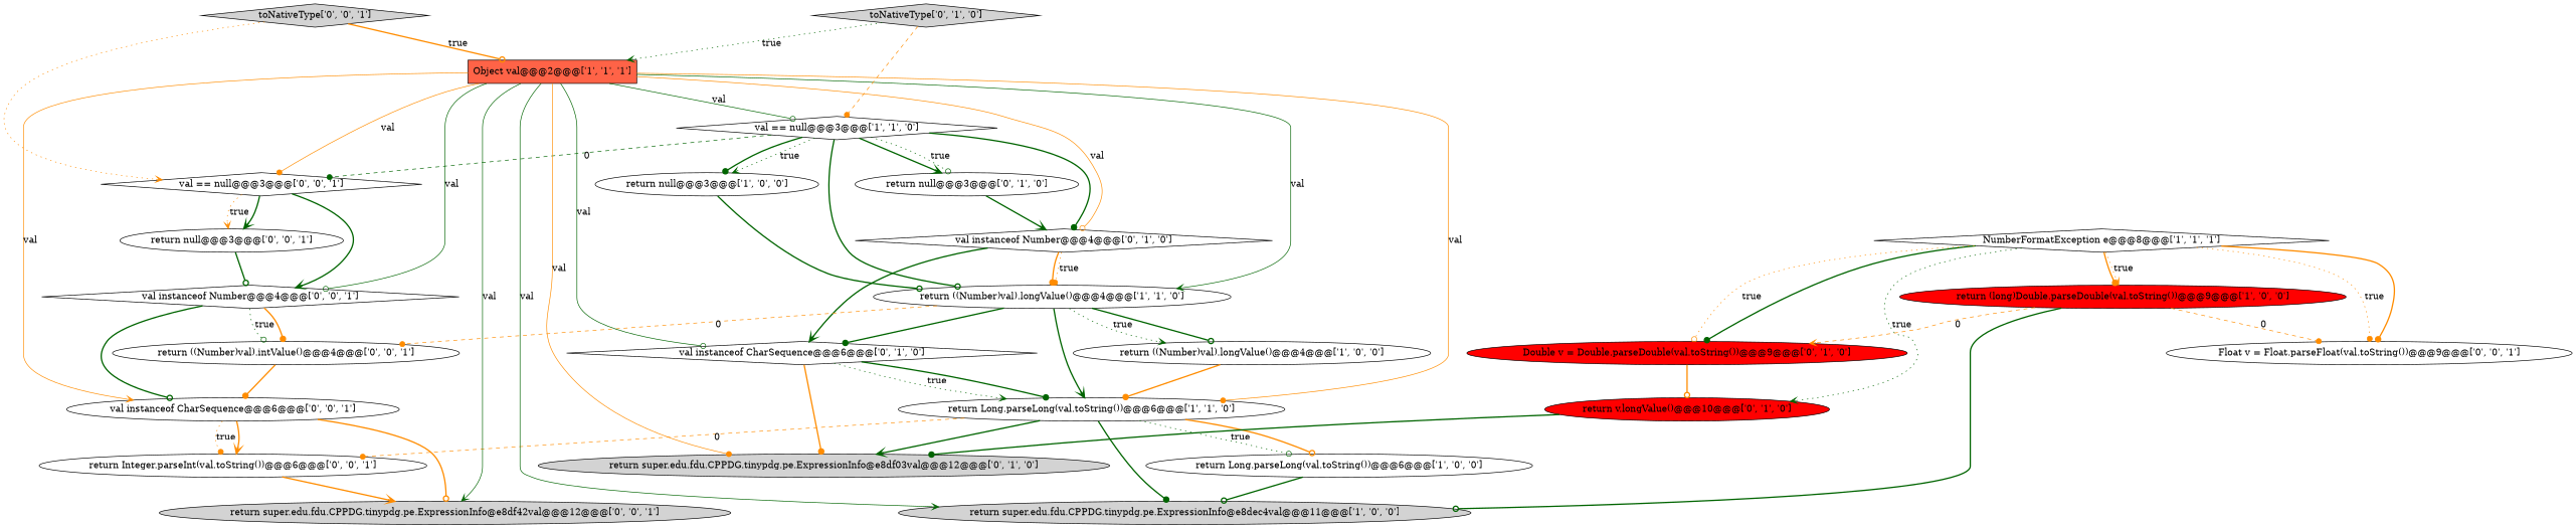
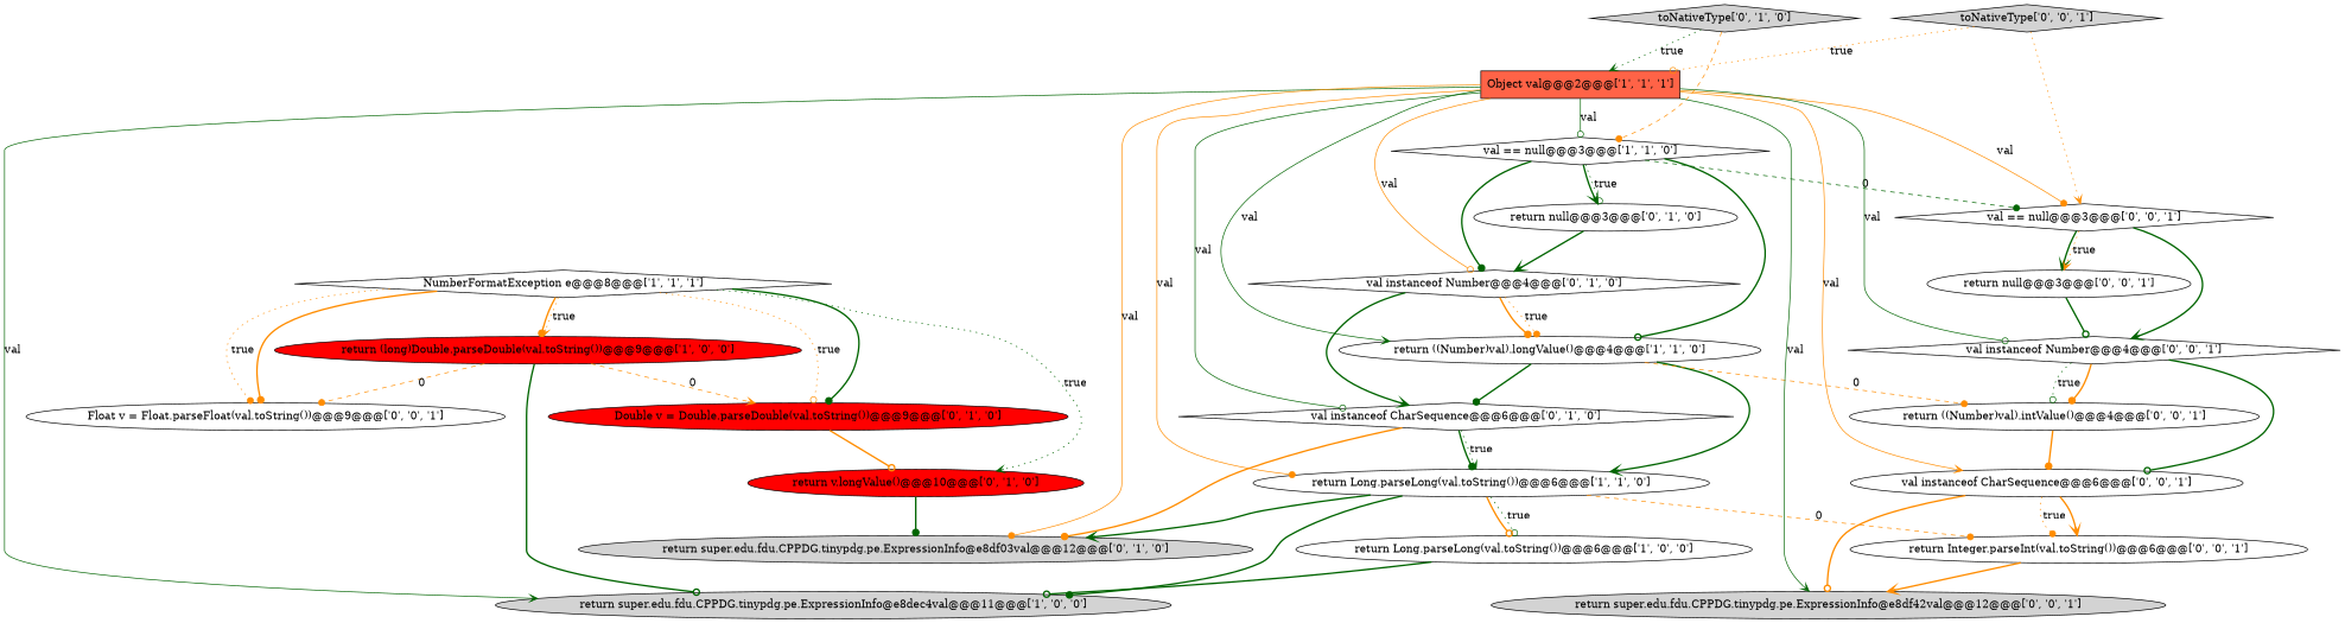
  digraph {
    node [fillcolor=white shape=ellipse style=filled]
    edge [arrowhead=dot color=darkgreen style=bold]
    n1 [fillcolor=lightgray label="return super.edu.fdu.CPPDG.tinypdg.pe.ExpressionInfo@e8df42val@@@12@@@['0', '0', '1']"]
-   n2 [label="return ((Number)val).longValue()@@@4@@@['1', '0', '0']"]
    n3 [label="return Long.parseLong(val.toString())@@@6@@@['1', '1', '0']"]
    n4 [label="return Integer.parseInt(val.toString())@@@6@@@['0', '0', '1']"]
    n5 [fillcolor=lightgray label="return super.edu.fdu.CPPDG.tinypdg.pe.ExpressionInfo@e8dec4val@@@11@@@['1', '0', '0']"]
    n6 [fillcolor=lightgray label="return super.edu.fdu.CPPDG.tinypdg.pe.ExpressionInfo@e8df03val@@@12@@@['0', '1', '0']"]
    n7 [label="return Long.parseLong(val.toString())@@@6@@@['1', '0', '0']"]
    n8 [label="val == null@@@3@@@['1', '1', '0']" shape=diamond]
    n9 [label="val == null@@@3@@@['0', '0', '1']" shape=diamond]
    n10 [label="val instanceof Number@@@4@@@['0', '1', '0']" shape=diamond]
    n11 [label="return ((Number)val).longValue()@@@4@@@['1', '1', '0']"]
    n12 [label="return null@@@3@@@['0', '1', '0']"]
-   n13 [label="return null@@@3@@@['1', '0', '0']"]
    n14 [label="val instanceof Number@@@4@@@['0', '0', '1']" shape=diamond]
    n15 [label="return null@@@3@@@['0', '0', '1']"]
    n16 [label="val instanceof CharSequence@@@6@@@['0', '1', '0']" shape=diamond]
    n17 [label="return ((Number)val).intValue()@@@4@@@['0', '0', '1']"]
    n18 [label="val instanceof CharSequence@@@6@@@['0', '0', '1']"]
    n19 [fillcolor=lightgray label="toNativeType['0', '0', '1']" shape=diamond]
    n20 [fillcolor=tomato label="Object val@@@2@@@['1', '1', '1']" shape=box]
    n21 [fillcolor=red label="return v.longValue()@@@10@@@['0', '1', '0']"]
    n22 [label="NumberFormatException e@@@8@@@['1', '1', '1']" shape=diamond]
    n23 [label="Float v = Float.parseFloat(val.toString())@@@9@@@['0', '0', '1']"]
    n24 [fillcolor=red label="return (long)Double.parseDouble(val.toString())@@@9@@@['1', '0', '0']"]
    n25 [fillcolor=red label="Double v = Double.parseDouble(val.toString())@@@9@@@['0', '1', '0']"]
    n26 [fillcolor=lightgray label="toNativeType['0', '1', '0']" shape=diamond]
-   n2 -> n3 [color=darkorange]
    n3 -> n4 [color=darkorange label=0 style=dashed]
    n3 -> n5
    n3 -> n6 [arrowhead=vee]
    n3 -> n7 [arrowhead=odot label=true style=dotted]
    n3 -> n7 [arrowhead=odot color=darkorange]
    n4 -> n1 [arrowhead=vee color=darkorange]
    n7 -> n5 [arrowhead=odot]
    n8 -> n9 [label=0 style=dashed]
    n8 -> n10
    n8 -> n11 [arrowhead=odot]
    n8 -> n12 [arrowhead=vee]
    n8 -> n12 [arrowhead=odot label=true style=dotted]
-   n8 -> n13 [arrowhead=vee label=true style=dotted]
-   n8 -> n13
    n9 -> n14 [arrowhead=vee]
    n9 -> n15 [arrowhead=vee]
    n9 -> n15 [arrowhead=vee color=darkorange label=true style=dotted]
    n10 -> n11 [color=darkorange label=true style=dotted]
    n10 -> n11 [color=darkorange]
    n10 -> n16 [arrowhead=vee]
-   n11 -> n2 [arrowhead=odot]
-   n11 -> n2 [arrowhead=vee label=true style=dotted]
    n11 -> n3 [arrowhead=vee]
    n11 -> n16
    n11 -> n17 [color=darkorange label=0 style=dashed]
    n12 -> n10 [arrowhead=vee]
-   n13 -> n11 [arrowhead=odot]
    n14 -> n17 [arrowhead=odot label=true style=dotted]
    n14 -> n17 [color=darkorange]
    n14 -> n18 [arrowhead=odot]
    n15 -> n14 [arrowhead=odot]
    n16 -> n3
    n16 -> n3 [arrowhead=vee label=true style=dotted]
    n16 -> n6 [color=darkorange]
    n17 -> n18 [color=darkorange]
    n18 -> n1 [arrowhead=odot color=darkorange]
    n18 -> n4 [arrowhead=vee color=darkorange]
    n18 -> n4 [color=darkorange label=true style=dotted]
    n19 -> n9 [arrowhead=vee color=darkorange style=dotted]
-   n19 -> n20 [arrowhead=odot color=darkorange label=true]
+   n19 -> n20 [arrowhead=odot color=darkorange label=true style=dotted]
    n20 -> n1 [arrowhead=vee label=val style=solid]
    n20 -> n3 [color=darkorange label=val style=solid]
    n20 -> n5 [arrowhead=vee label=val style=solid]
    n20 -> n6 [color=darkorange label=val style=solid]
    n20 -> n8 [arrowhead=odot label=val style=solid]
    n20 -> n9 [color=darkorange label=val style=solid]
    n20 -> n10 [arrowhead=odot color=darkorange label=val style=solid]
    n20 -> n11 [arrowhead=vee label=val style=solid]
    n20 -> n14 [arrowhead=odot label=val style=solid]
    n20 -> n16 [arrowhead=odot label=val style=solid]
    n20 -> n18 [arrowhead=vee color=darkorange label=val style=solid]
    n21 -> n6
    n22 -> n21 [arrowhead=vee label=true style=dotted]
    n22 -> n23 [color=darkorange]
    n22 -> n23 [color=darkorange label=true style=dotted]
    n22 -> n24 [arrowhead=vee color=darkorange label=true style=dotted]
    n22 -> n24 [color=darkorange]
    n22 -> n25
    n22 -> n25 [arrowhead=odot color=darkorange label=true style=dotted]
    n24 -> n5 [arrowhead=odot]
    n24 -> n23 [color=darkorange label=0 style=dashed]
    n24 -> n25 [arrowhead=vee color=darkorange label=0 style=dashed]
    n25 -> n21 [arrowhead=odot color=darkorange]
    n26 -> n8 [color=darkorange style=dashed]
    n26 -> n20 [arrowhead=vee label=true style=dotted]
  }
